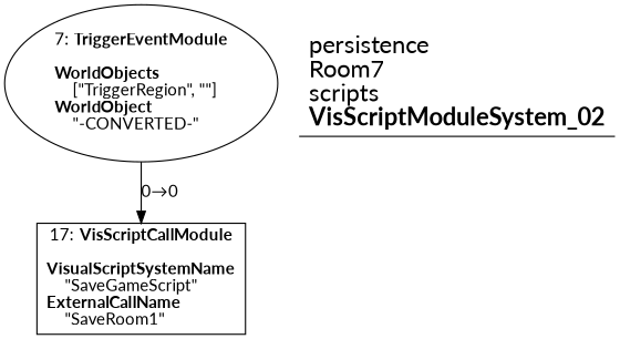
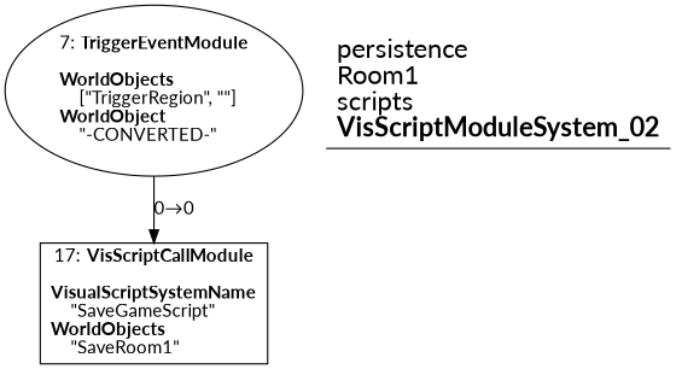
  digraph {
    fontname=Lato
    splines=spline
    node [fontname=Lato]
    n1 [label=<7: <b>TriggerEventModule</b><br/><br/><b>WorldObjects</b><br align="left"/>    [&quot;TriggerRegion&quot;, &quot;&quot;]<br align="left"/><b>WorldObject</b><br align="left"/>    &quot;-CONVERTED-&quot;<br align="left"/>> shape=oval]
-   n2 [label=<17: <b>VisScriptCallModule</b><br/><br/><b>VisualScriptSystemName</b><br align="left"/>    &quot;SaveGameScript&quot;<br align="left"/><b>ExternalCallName</b><br align="left"/>    &quot;SaveRoom1&quot;<br align="left"/>> shape=box]
-   n3 [label=<<font point-size="20">persistence<br align="left"/>Room7<br align="left"/>scripts<br align="left"/><b>VisScriptModuleSystem_02</b><br align="left"/></font>> shape=underline]
+   n2 [label=<17: <b>VisScriptCallModule</b><br/><br/><b>VisualScriptSystemName</b><br align="left"/>    &quot;SaveGameScript&quot;<br align="left"/><b>WorldObjects</b><br align="left"/>    &quot;SaveRoom1&quot;<br align="left"/>> shape=box]
+   n3 [label=<<font point-size="20">persistence<br align="left"/>Room1<br align="left"/>scripts<br align="left"/><b>VisScriptModuleSystem_02</b><br align="left"/></font>> shape=underline]
    n1 -> n2 [fontname=Lato label="0→0"]
  }
